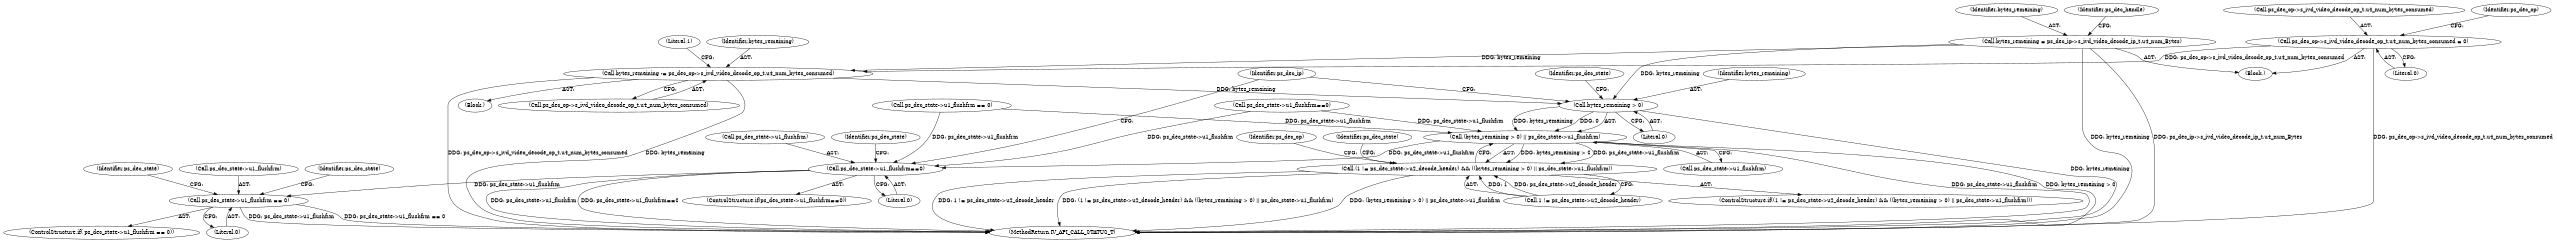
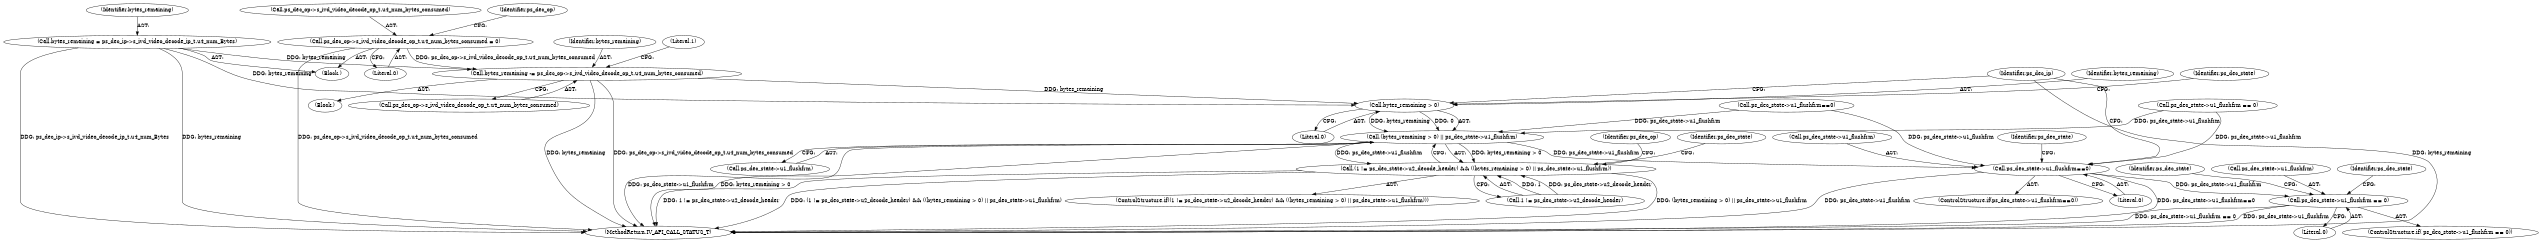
  digraph {
    n1 [label="(Call,bytes_remaining -= ps_dec_op->s_ivd_video_decode_op_t.u4_num_bytes_consumed)"]
    n2 [label="(Call,bytes_remaining > 0)"]
    n3 [label="(MethodReturn,IV_API_CALL_STATUS_T)"]
    n4 [label="(Block,)"]
    n5 [label="(Call,ps_dec_op->s_ivd_video_decode_op_t.u4_num_bytes_consumed)"]
    n6 [label="(Call,(bytes_remaining > 0) || ps_dec_state->u1_flushfrm)"]
    n7 [label="(Literal,0)"]
    n8 [label="(Call,ps_dec_op->s_ivd_video_decode_op_t.u4_num_bytes_consumed = 0)"]
    n9 [label="(Literal,0)"]
    n10 [label="(Block,)"]
    n11 [label="(Call,bytes_remaining = ps_dec_ip->s_ivd_video_decode_ip_t.u4_num_Bytes)"]
    n12 [label="(Call,(1 != ps_dec_state->u2_decode_header) && ((bytes_remaining > 0) || ps_dec_state->u1_flushfrm))"]
    n13 [label="(Call,ps_dec_state->u1_flushfrm==0)"]
    n14 [label="(Call,ps_dec_state->u1_flushfrm)"]
    n15 [label="(ControlStructure,if((1 != ps_dec_state->u2_decode_header) && ((bytes_remaining > 0) || ps_dec_state->u1_flushfrm)))"]
    n16 [label="(Call,1 != ps_dec_state->u2_decode_header)"]
    n17 [label="(Call,ps_dec_state->u1_flushfrm == 0)"]
    n18 [label="(ControlStructure,if(ps_dec_state->u1_flushfrm==0))"]
    n19 [label="(Literal,0)"]
    n20 [label="(ControlStructure,if( ps_dec_state->u1_flushfrm == 0))"]
    n21 [label="(Literal,0)"]
    n22 [label="(Identifier,bytes_remaining)"]
    n23 [label="(Call,ps_dec_op->s_ivd_video_decode_op_t.u4_num_bytes_consumed)"]
    n24 [label="(Identifier,bytes_remaining)"]
    n25 [label="(Call,ps_dec_state->u1_flushfrm)"]
    n26 [label="(Identifier,ps_dec_state)"]
    n27 [label="(Call,ps_dec_state->u1_flushfrm)"]
    n28 [label="(Call,ps_dec_state->u1_flushfrm==0)"]
    n29 [label="(Identifier,ps_dec_state)"]
    n30 [label="(Identifier,bytes_remaining)"]
    n31 [label="(Identifier,ps_dec_op)"]
    n32 [label="(Identifier,ps_dec_state)"]
    n33 [label="(Literal,1)"]
    n34 [label="(Identifier,ps_dec_state)"]
    n35 [label="(Identifier,ps_dec_state)"]
    n36 [label="(Identifier,ps_dec_op)"]
    n37 [label="(Identifier,ps_dec_ip)"]
-   n38 [label="(Identifier,ps_dec_handle)"]
    n39 [label="(Call,ps_dec_state->u1_flushfrm == 0)"]
    n1 -> n2 [label="DDG: bytes_remaining"]
    n1 -> n3 [label="DDG: bytes_remaining"]
    n1 -> n3 [label="DDG: ps_dec_op->s_ivd_video_decode_op_t.u4_num_bytes_consumed"]
    n1 -> n4 [label="AST: "]
    n1 -> n5 [label="CFG: "]
-   n2 -> n3 [label="DDG: bytes_remaining"]
+   n37 -> n3 [label="DDG: bytes_remaining"]
    n2 -> n6 [label="AST: "]
    n2 -> n6 [label="DDG: bytes_remaining"]
    n2 -> n6 [label="DDG: 0"]
    n2 -> n7 [label="CFG: "]
    n5 -> n1 [label="AST: "]
    n6 -> n3 [label="DDG: ps_dec_state->u1_flushfrm"]
    n6 -> n3 [label="DDG: bytes_remaining > 0"]
    n6 -> n12 [label="AST: "]
    n6 -> n12 [label="DDG: bytes_remaining > 0"]
    n6 -> n12 [label="DDG: ps_dec_state->u1_flushfrm"]
    n6 -> n13 [label="DDG: ps_dec_state->u1_flushfrm"]
    n6 -> n14 [label="CFG: "]
    n7 -> n2 [label="AST: "]
    n8 -> n1 [label="DDG: ps_dec_op->s_ivd_video_decode_op_t.u4_num_bytes_consumed"]
    n8 -> n3 [label="DDG: ps_dec_op->s_ivd_video_decode_op_t.u4_num_bytes_consumed"]
    n8 -> n9 [label="CFG: "]
    n8 -> n10 [label="AST: "]
    n9 -> n8 [label="AST: "]
    n11 -> n1 [label="DDG: bytes_remaining"]
    n11 -> n2 [label="DDG: bytes_remaining"]
    n11 -> n3 [label="DDG: ps_dec_ip->s_ivd_video_decode_ip_t.u4_num_Bytes"]
    n11 -> n3 [label="DDG: bytes_remaining"]
    n11 -> n10 [label="AST: "]
    n12 -> n3 [label="DDG: (bytes_remaining > 0) || ps_dec_state->u1_flushfrm"]
    n12 -> n3 [label="DDG: 1 != ps_dec_state->u2_decode_header"]
    n12 -> n3 [label="DDG: (1 != ps_dec_state->u2_decode_header) && ((bytes_remaining > 0) || ps_dec_state->u1_flushfrm)"]
    n12 -> n6 [label="CFG: "]
    n12 -> n15 [label="AST: "]
    n12 -> n16 [label="CFG: "]
    n13 -> n3 [label="DDG: ps_dec_state->u1_flushfrm==0"]
    n13 -> n3 [label="DDG: ps_dec_state->u1_flushfrm"]
    n13 -> n17 [label="DDG: ps_dec_state->u1_flushfrm"]
    n13 -> n18 [label="AST: "]
    n13 -> n19 [label="CFG: "]
    n14 -> n6 [label="AST: "]
    n16 -> n12 [label="AST: "]
    n16 -> n12 [label="DDG: 1"]
    n16 -> n12 [label="DDG: ps_dec_state->u2_decode_header"]
    n17 -> n3 [label="DDG: ps_dec_state->u1_flushfrm == 0"]
    n17 -> n3 [label="DDG: ps_dec_state->u1_flushfrm"]
    n17 -> n20 [label="AST: "]
    n17 -> n21 [label="CFG: "]
    n19 -> n13 [label="AST: "]
    n21 -> n17 [label="AST: "]
    n22 -> n2 [label="AST: "]
    n23 -> n8 [label="AST: "]
    n24 -> n11 [label="AST: "]
    n25 -> n13 [label="AST: "]
    n26 -> n17 [label="CFG: "]
    n27 -> n17 [label="AST: "]
    n28 -> n6 [label="DDG: ps_dec_state->u1_flushfrm"]
    n28 -> n13 [label="DDG: ps_dec_state->u1_flushfrm"]
    n29 -> n17 [label="CFG: "]
    n30 -> n1 [label="AST: "]
    n31 -> n12 [label="CFG: "]
    n32 -> n12 [label="CFG: "]
    n33 -> n1 [label="CFG: "]
    n34 -> n2 [label="CFG: "]
    n35 -> n13 [label="CFG: "]
    n36 -> n8 [label="CFG: "]
    n37 -> n2 [label="CFG: "]
    n37 -> n13 [label="CFG: "]
-   n38 -> n11 [label="CFG: "]
    n39 -> n6 [label="DDG: ps_dec_state->u1_flushfrm"]
    n39 -> n13 [label="DDG: ps_dec_state->u1_flushfrm"]
  }
